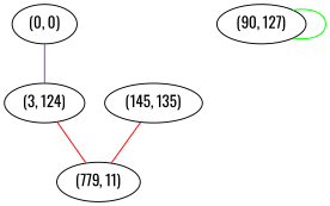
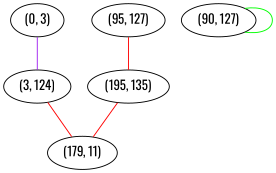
  graph {
    fontname=Oswald
    node [fontname=Oswald]
    edge [color=red fontname=Oswald weight=1]
-   "(0, 0)"
+   "(0, 0)" [label="(0, 3)"]
    "(3, 124)"
-   "(179, 11)" [label="(779, 11)"]
-   "(195, 135)" [label="(145, 135)"]
+   "(179, 11)"
+   "(95, 127)"
+   "(195, 135)"
    "(90, 127)"
    "(0, 0)" -- "(3, 124)" [color=purple weight=4]
    "(3, 124)" -- "(179, 11)"
+   "(95, 127)" -- "(195, 135)"
    "(195, 135)" -- "(179, 11)"
    "(90, 127)" -- "(90, 127)" [color=green weight=2]
  }
